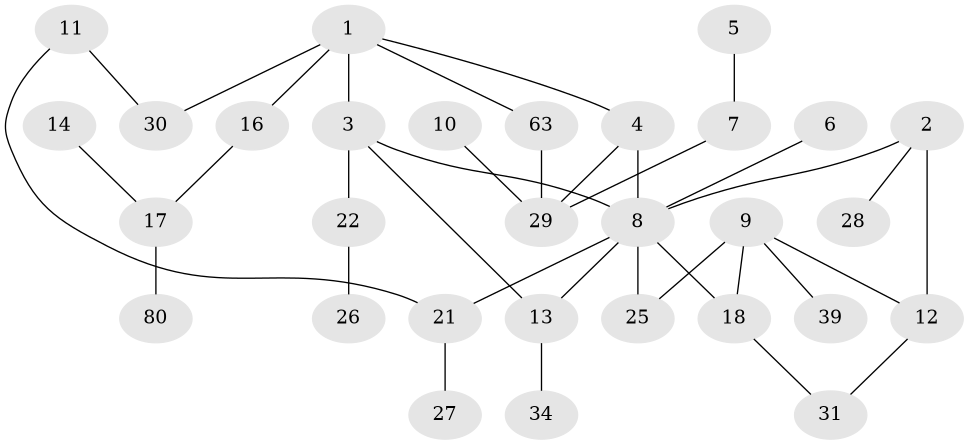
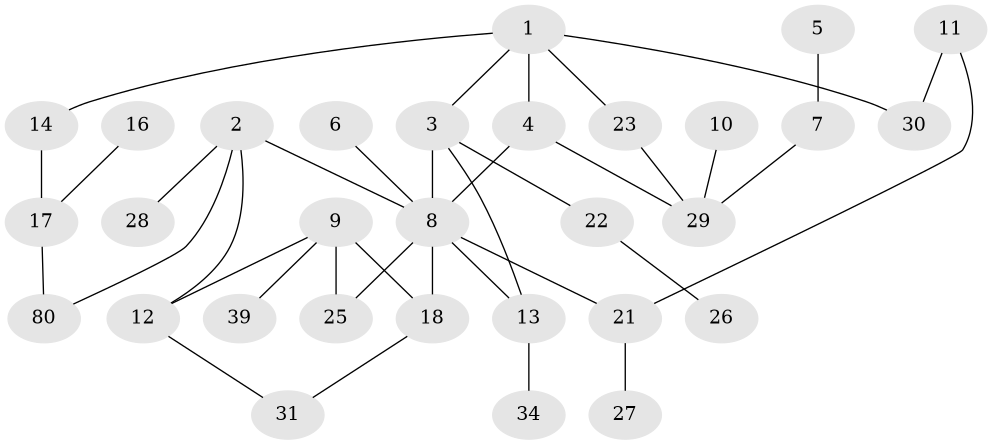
  graph {
    node [color=gray90 style=filled]
    edge [weight=1.0]
    1
    3
    4
    16
-   23 [label=63]
+   23
    30
    8
    13
    22
    29
    17
    2
    12
    n14 [label=80]
    28
    18
    21
    25
    31
    n20 [label=34]
    26
    5
    7
    6
    27
    9
    n27 [label=39]
    10
    11
    14
    1 -- 3
    1 -- 4
-   1 -- 16
+   1 -- 14
    1 -- 23
    1 -- 30
    3 -- 8
    3 -- 13
    3 -- 22
    4 -- 8
    4 -- 29
    16 -- 17
    23 -- 29
    8 -- 13
    8 -- 18
    8 -- 21
    8 -- 25
    13 -- n20
    22 -- 26
    17 -- n14
    2 -- 8
    2 -- 12
+   2 -- n14
    2 -- 28
    12 -- 31
    18 -- 31
    21 -- 27
    5 -- 7
    7 -- 29
    6 -- 8
    9 -- 12
    9 -- 18
    9 -- 25
    9 -- n27
    10 -- 29
    11 -- 30
    11 -- 21
    14 -- 17
  }
